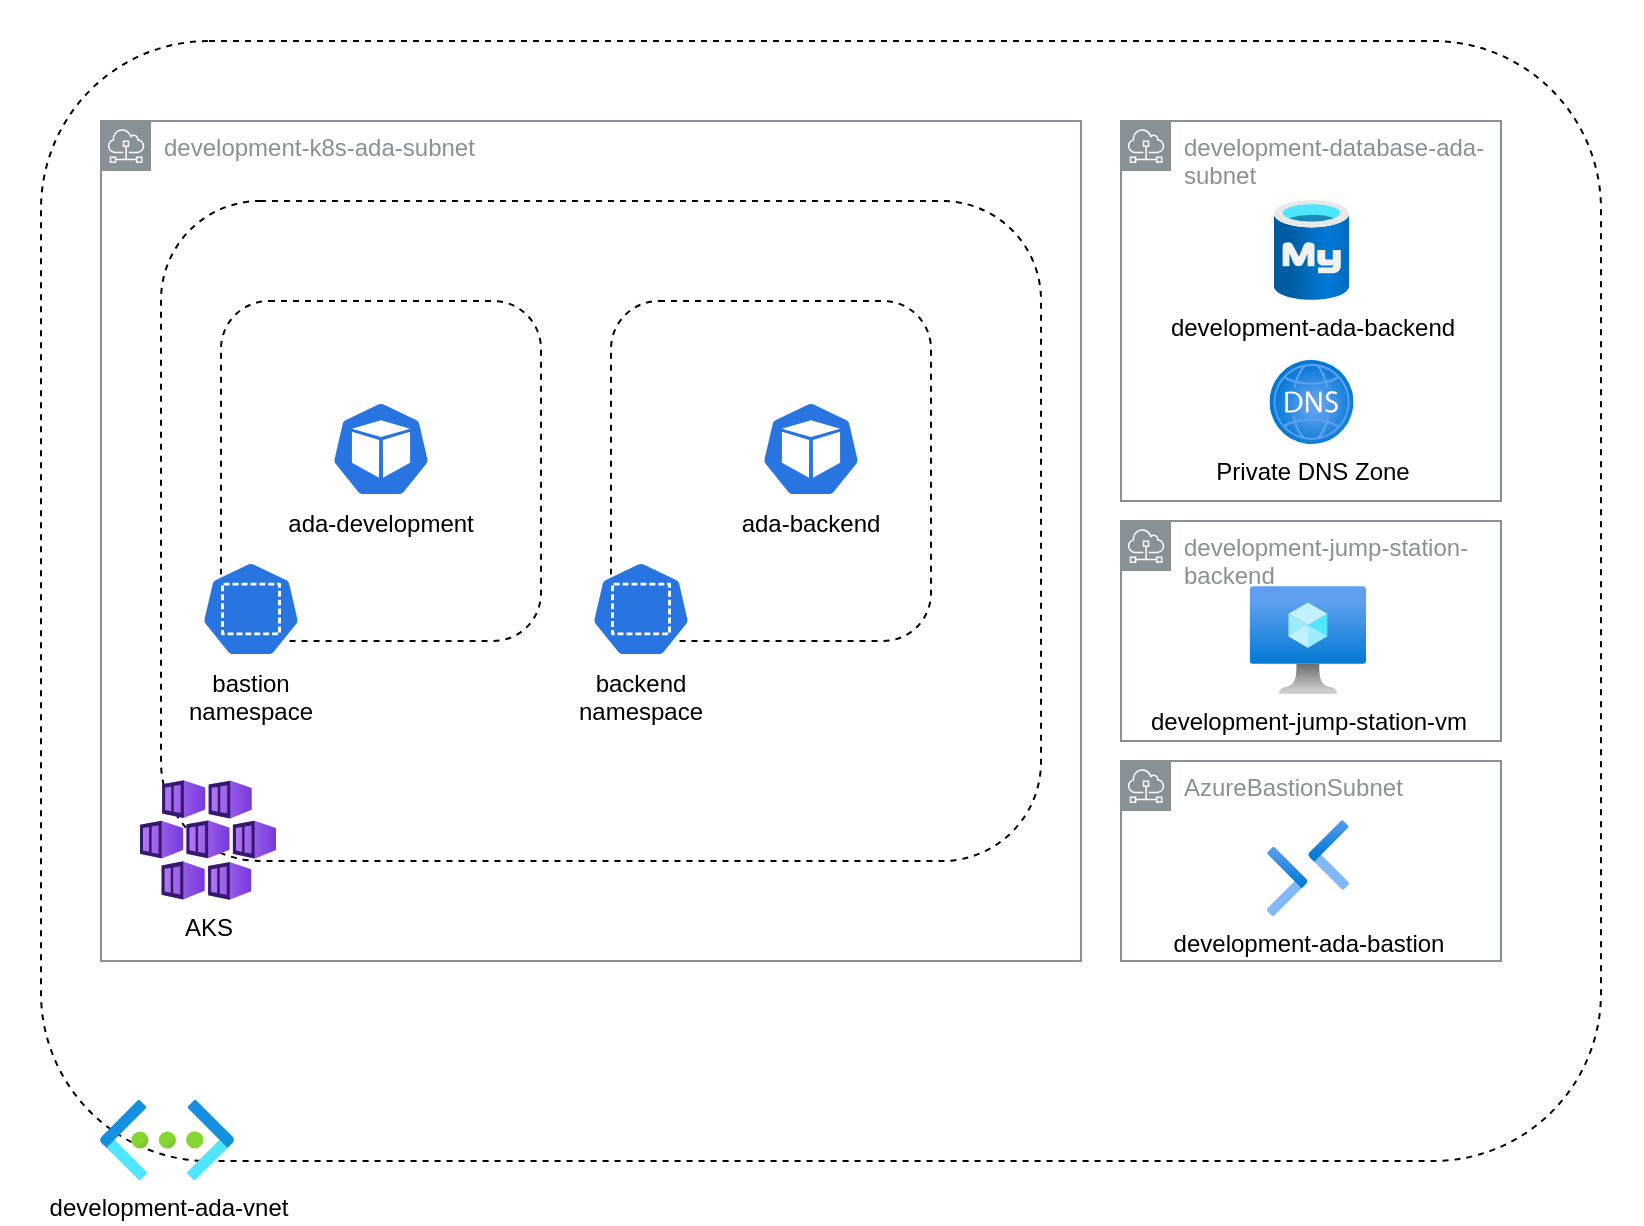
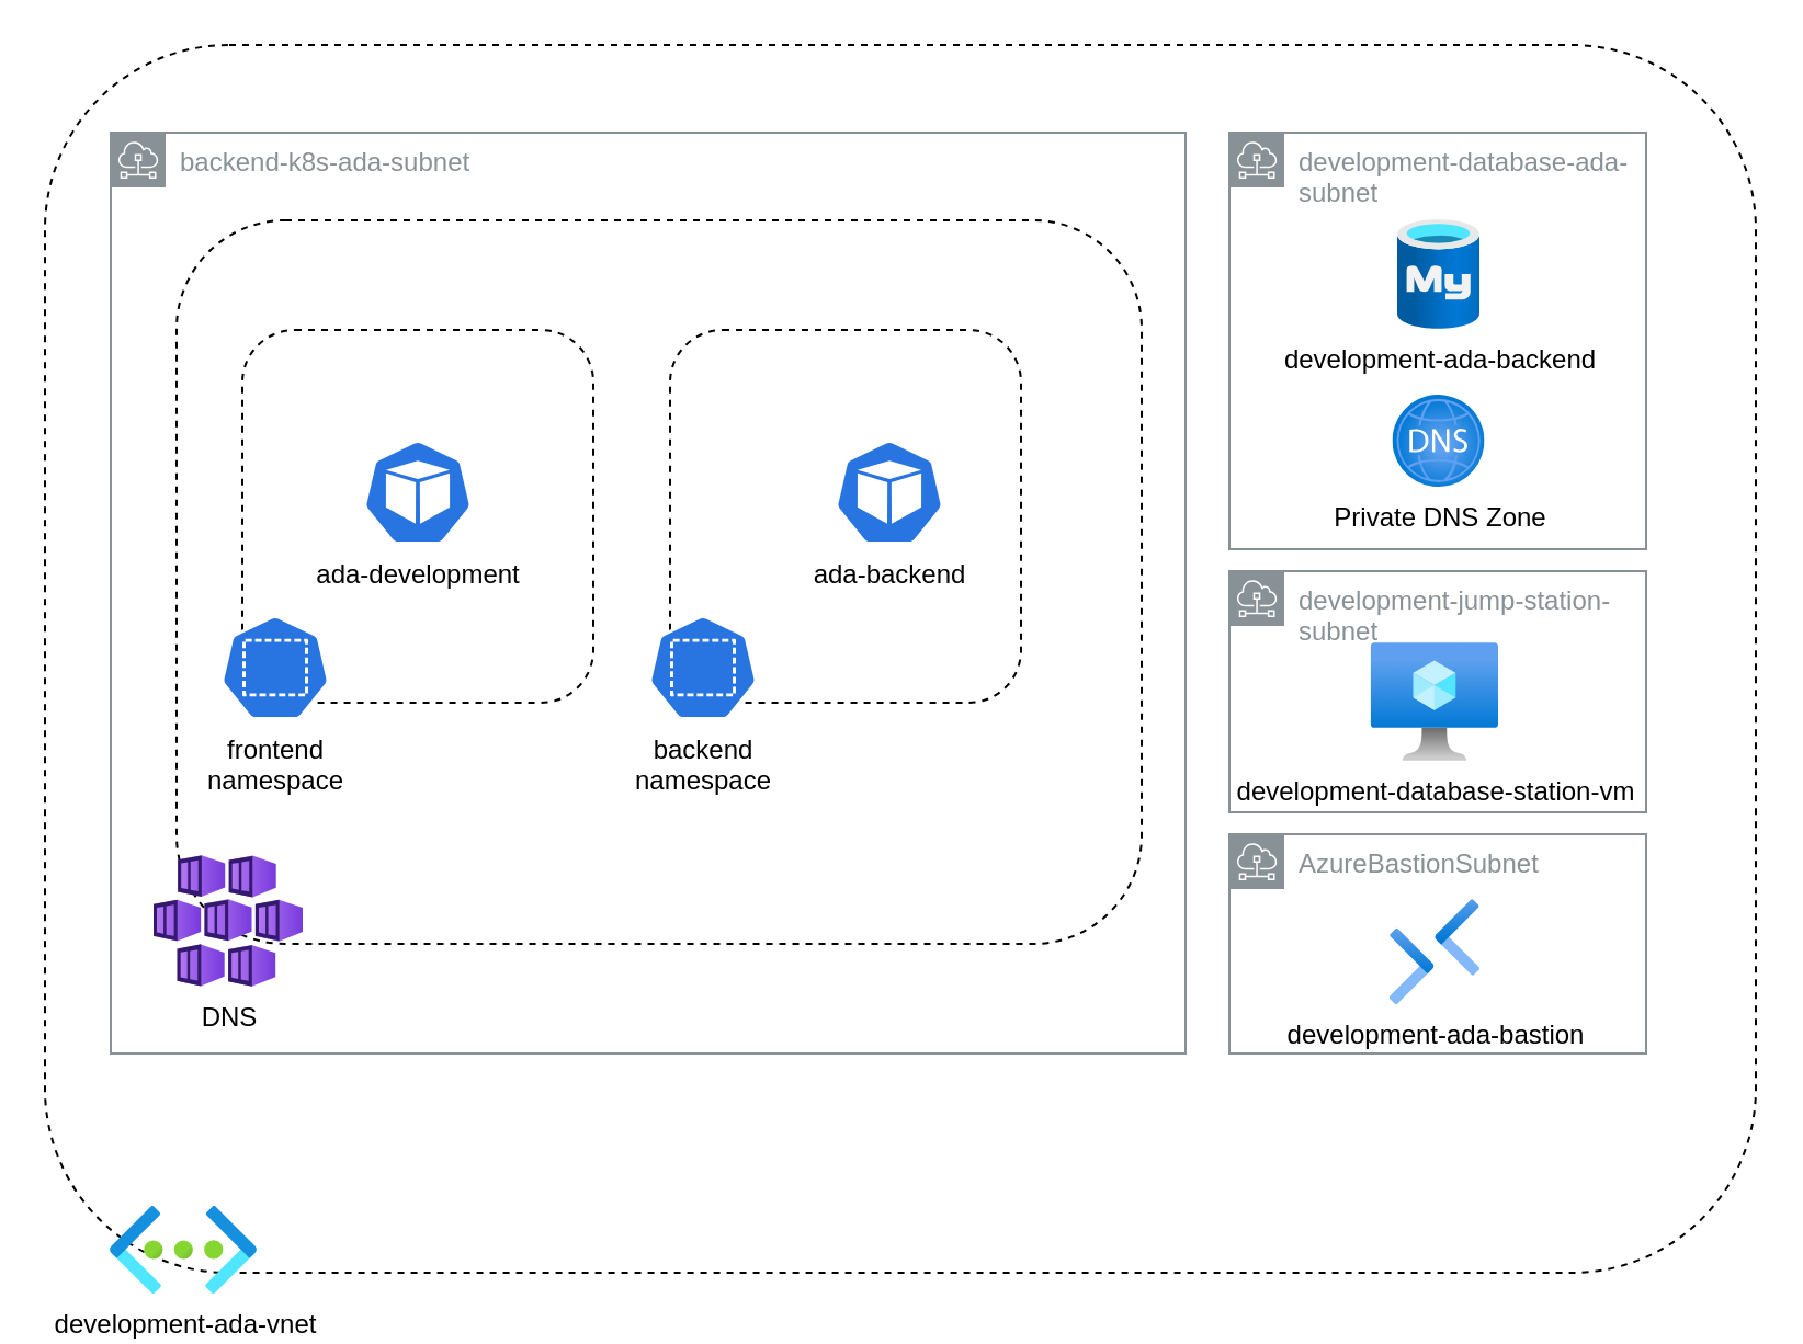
  <mxCell id="0" />
  <mxCell id="1" parent="0" />
  <mxCell id="2" value="" style="rounded=1;whiteSpace=wrap;html=1;dashed=1;" vertex="1" parent="1"><mxGeometry x="20" y="20" width="780" height="560" as="geometry" /></mxCell>
  <mxCell id="3" value="development-ada-vnet" style="aspect=fixed;html=1;points=[];align=center;image;fontSize=12;image=img/lib/azure2/networking/Virtual_Networks.svg;dashed=1;" vertex="1" parent="1"><mxGeometry x="50" y="550" width="67" height="40" as="geometry" /></mxCell>
- <mxCell id="4" value="development-k8s-ada-subnet" style="sketch=0;outlineConnect=0;gradientColor=none;html=1;whiteSpace=wrap;fontSize=12;fontStyle=0;shape=mxgraph.aws4.group;grIcon=mxgraph.aws4.group_subnet;strokeColor=#879196;fillColor=none;verticalAlign=top;align=left;spacingLeft=30;fontColor=#879196;dashed=0;" vertex="1" parent="1"><mxGeometry x="50" y="60" width="490" height="420" as="geometry" /></mxCell>
+ <mxCell id="4" value="backend-k8s-ada-subnet" style="sketch=0;outlineConnect=0;gradientColor=none;html=1;whiteSpace=wrap;fontSize=12;fontStyle=0;shape=mxgraph.aws4.group;grIcon=mxgraph.aws4.group_subnet;strokeColor=#879196;fillColor=none;verticalAlign=top;align=left;spacingLeft=30;fontColor=#879196;dashed=0;" vertex="1" parent="1"><mxGeometry x="50" y="60" width="490" height="420" as="geometry" /></mxCell>
  <mxCell id="5" value="" style="rounded=1;whiteSpace=wrap;html=1;dashed=1;" vertex="1" parent="1"><mxGeometry x="80" y="100" width="440" height="330" as="geometry" /></mxCell>
- <mxCell id="6" value="&lt;div&gt;AKS&lt;/div&gt;" style="aspect=fixed;html=1;points=[];align=center;image;fontSize=12;image=img/lib/azure2/containers/Kubernetes_Services.svg;dashed=1;" vertex="1" parent="1"><mxGeometry x="70" y="390" width="68" height="60" as="geometry" /></mxCell>
+ <mxCell id="6" value="&lt;div&gt;DNS&lt;/div&gt;" style="aspect=fixed;html=1;points=[];align=center;image;fontSize=12;image=img/lib/azure2/containers/Kubernetes_Services.svg;dashed=1;" vertex="1" parent="1"><mxGeometry x="70" y="390" width="68" height="60" as="geometry" /></mxCell>
  <mxCell id="7" value="" style="rounded=1;whiteSpace=wrap;html=1;dashed=1;" vertex="1" parent="1"><mxGeometry x="110" y="150" width="160" height="170" as="geometry" /></mxCell>
- <mxCell id="8" value="&lt;div&gt;bastion &lt;br&gt;&lt;/div&gt;&lt;div&gt;namespace&lt;br&gt;&lt;/div&gt;" style="sketch=0;html=1;dashed=0;whitespace=wrap;fillColor=#2875E2;strokeColor=#ffffff;points=[[0.005,0.63,0],[0.1,0.2,0],[0.9,0.2,0],[0.5,0,0],[0.995,0.63,0],[0.72,0.99,0],[0.5,1,0],[0.28,0.99,0]];verticalLabelPosition=bottom;align=center;verticalAlign=top;shape=mxgraph.kubernetes.icon;prIcon=ns" vertex="1" parent="1"><mxGeometry x="100" y="280" width="50" height="48" as="geometry" /></mxCell>
+ <mxCell id="8" value="&lt;div&gt;frontend &lt;br&gt;&lt;/div&gt;&lt;div&gt;namespace&lt;br&gt;&lt;/div&gt;" style="sketch=0;html=1;dashed=0;whitespace=wrap;fillColor=#2875E2;strokeColor=#ffffff;points=[[0.005,0.63,0],[0.1,0.2,0],[0.9,0.2,0],[0.5,0,0],[0.995,0.63,0],[0.72,0.99,0],[0.5,1,0],[0.28,0.99,0]];verticalLabelPosition=bottom;align=center;verticalAlign=top;shape=mxgraph.kubernetes.icon;prIcon=ns" vertex="1" parent="1"><mxGeometry x="100" y="280" width="50" height="48" as="geometry" /></mxCell>
  <mxCell id="9" value="ada-development" style="sketch=0;html=1;dashed=0;whitespace=wrap;fillColor=#2875E2;strokeColor=#ffffff;points=[[0.005,0.63,0],[0.1,0.2,0],[0.9,0.2,0],[0.5,0,0],[0.995,0.63,0],[0.72,0.99,0],[0.5,1,0],[0.28,0.99,0]];verticalLabelPosition=bottom;align=center;verticalAlign=top;shape=mxgraph.kubernetes.icon;prIcon=pod" vertex="1" parent="1"><mxGeometry x="165" y="200" width="50" height="48" as="geometry" /></mxCell>
  <mxCell id="10" value="" style="rounded=1;whiteSpace=wrap;html=1;dashed=1;" vertex="1" parent="1"><mxGeometry x="305" y="150" width="160" height="170" as="geometry" /></mxCell>
  <mxCell id="11" value="&lt;div&gt;backend&lt;br&gt;&lt;/div&gt;&lt;div&gt;namespace&lt;br&gt;&lt;/div&gt;" style="sketch=0;html=1;dashed=0;whitespace=wrap;fillColor=#2875E2;strokeColor=#ffffff;points=[[0.005,0.63,0],[0.1,0.2,0],[0.9,0.2,0],[0.5,0,0],[0.995,0.63,0],[0.72,0.99,0],[0.5,1,0],[0.28,0.99,0]];verticalLabelPosition=bottom;align=center;verticalAlign=top;shape=mxgraph.kubernetes.icon;prIcon=ns" vertex="1" parent="1"><mxGeometry x="295" y="280" width="50" height="48" as="geometry" /></mxCell>
  <mxCell id="12" value="ada-backend" style="sketch=0;html=1;dashed=0;whitespace=wrap;fillColor=#2875E2;strokeColor=#ffffff;points=[[0.005,0.63,0],[0.1,0.2,0],[0.9,0.2,0],[0.5,0,0],[0.995,0.63,0],[0.72,0.99,0],[0.5,1,0],[0.28,0.99,0]];verticalLabelPosition=bottom;align=center;verticalAlign=top;shape=mxgraph.kubernetes.icon;prIcon=pod" vertex="1" parent="1"><mxGeometry x="380" y="200" width="50" height="48" as="geometry" /></mxCell>
  <mxCell id="13" value="development-database-ada-subnet" style="sketch=0;outlineConnect=0;gradientColor=none;html=1;whiteSpace=wrap;fontSize=12;fontStyle=0;shape=mxgraph.aws4.group;grIcon=mxgraph.aws4.group_subnet;strokeColor=#879196;fillColor=none;verticalAlign=top;align=left;spacingLeft=30;fontColor=#879196;dashed=0;" vertex="1" parent="1"><mxGeometry x="560" y="60" width="190" height="190" as="geometry" /></mxCell>
  <mxCell id="14" value="development-ada-backend" style="aspect=fixed;html=1;points=[];align=center;image;fontSize=12;image=img/lib/azure2/databases/Azure_Database_MySQL_Server.svg;dashed=1;" vertex="1" parent="1"><mxGeometry x="637" y="100" width="37.5" height="50" as="geometry" /></mxCell>
  <mxCell id="15" value="Private DNS Zone" style="aspect=fixed;html=1;points=[];align=center;image;fontSize=12;image=img/lib/azure2/networking/DNS_Zones.svg;dashed=1;" vertex="1" parent="1"><mxGeometry x="634.75" y="180" width="42" height="42" as="geometry" /></mxCell>
- <mxCell id="16" value="development-jump-station-backend" style="sketch=0;outlineConnect=0;gradientColor=none;html=1;whiteSpace=wrap;fontSize=12;fontStyle=0;shape=mxgraph.aws4.group;grIcon=mxgraph.aws4.group_subnet;strokeColor=#879196;fillColor=none;verticalAlign=top;align=left;spacingLeft=30;fontColor=#879196;dashed=0;" vertex="1" parent="1"><mxGeometry x="560" y="260" width="190" height="110" as="geometry" /></mxCell>
- <mxCell id="17" value="development-jump-station-vm" style="aspect=fixed;html=1;points=[];align=center;image;fontSize=12;image=img/lib/azure2/compute/Virtual_Machine.svg;dashed=1;" vertex="1" parent="1"><mxGeometry x="624.83" y="293" width="58.22" height="54" as="geometry" /></mxCell>
+ <mxCell id="16" value="development-jump-station-subnet" style="sketch=0;outlineConnect=0;gradientColor=none;html=1;whiteSpace=wrap;fontSize=12;fontStyle=0;shape=mxgraph.aws4.group;grIcon=mxgraph.aws4.group_subnet;strokeColor=#879196;fillColor=none;verticalAlign=top;align=left;spacingLeft=30;fontColor=#879196;dashed=0;" vertex="1" parent="1"><mxGeometry x="560" y="260" width="190" height="110" as="geometry" /></mxCell>
+ <mxCell id="17" value="development-database-station-vm" style="aspect=fixed;html=1;points=[];align=center;image;fontSize=12;image=img/lib/azure2/compute/Virtual_Machine.svg;dashed=1;" vertex="1" parent="1"><mxGeometry x="624.83" y="293" width="58.22" height="54" as="geometry" /></mxCell>
  <mxCell id="18" value="AzureBastionSubnet" style="sketch=0;outlineConnect=0;gradientColor=none;html=1;whiteSpace=wrap;fontSize=12;fontStyle=0;shape=mxgraph.aws4.group;grIcon=mxgraph.aws4.group_subnet;strokeColor=#879196;fillColor=none;verticalAlign=top;align=left;spacingLeft=30;fontColor=#879196;dashed=0;" vertex="1" parent="1"><mxGeometry x="560" y="380" width="190" height="100" as="geometry" /></mxCell>
  <mxCell id="19" value="development-ada-bastion" style="aspect=fixed;html=1;points=[];align=center;image;fontSize=12;image=img/lib/azure2/networking/Bastions.svg;dashed=1;" vertex="1" parent="1"><mxGeometry x="633.38" y="410" width="41.12" height="48.21" as="geometry" /></mxCell>
